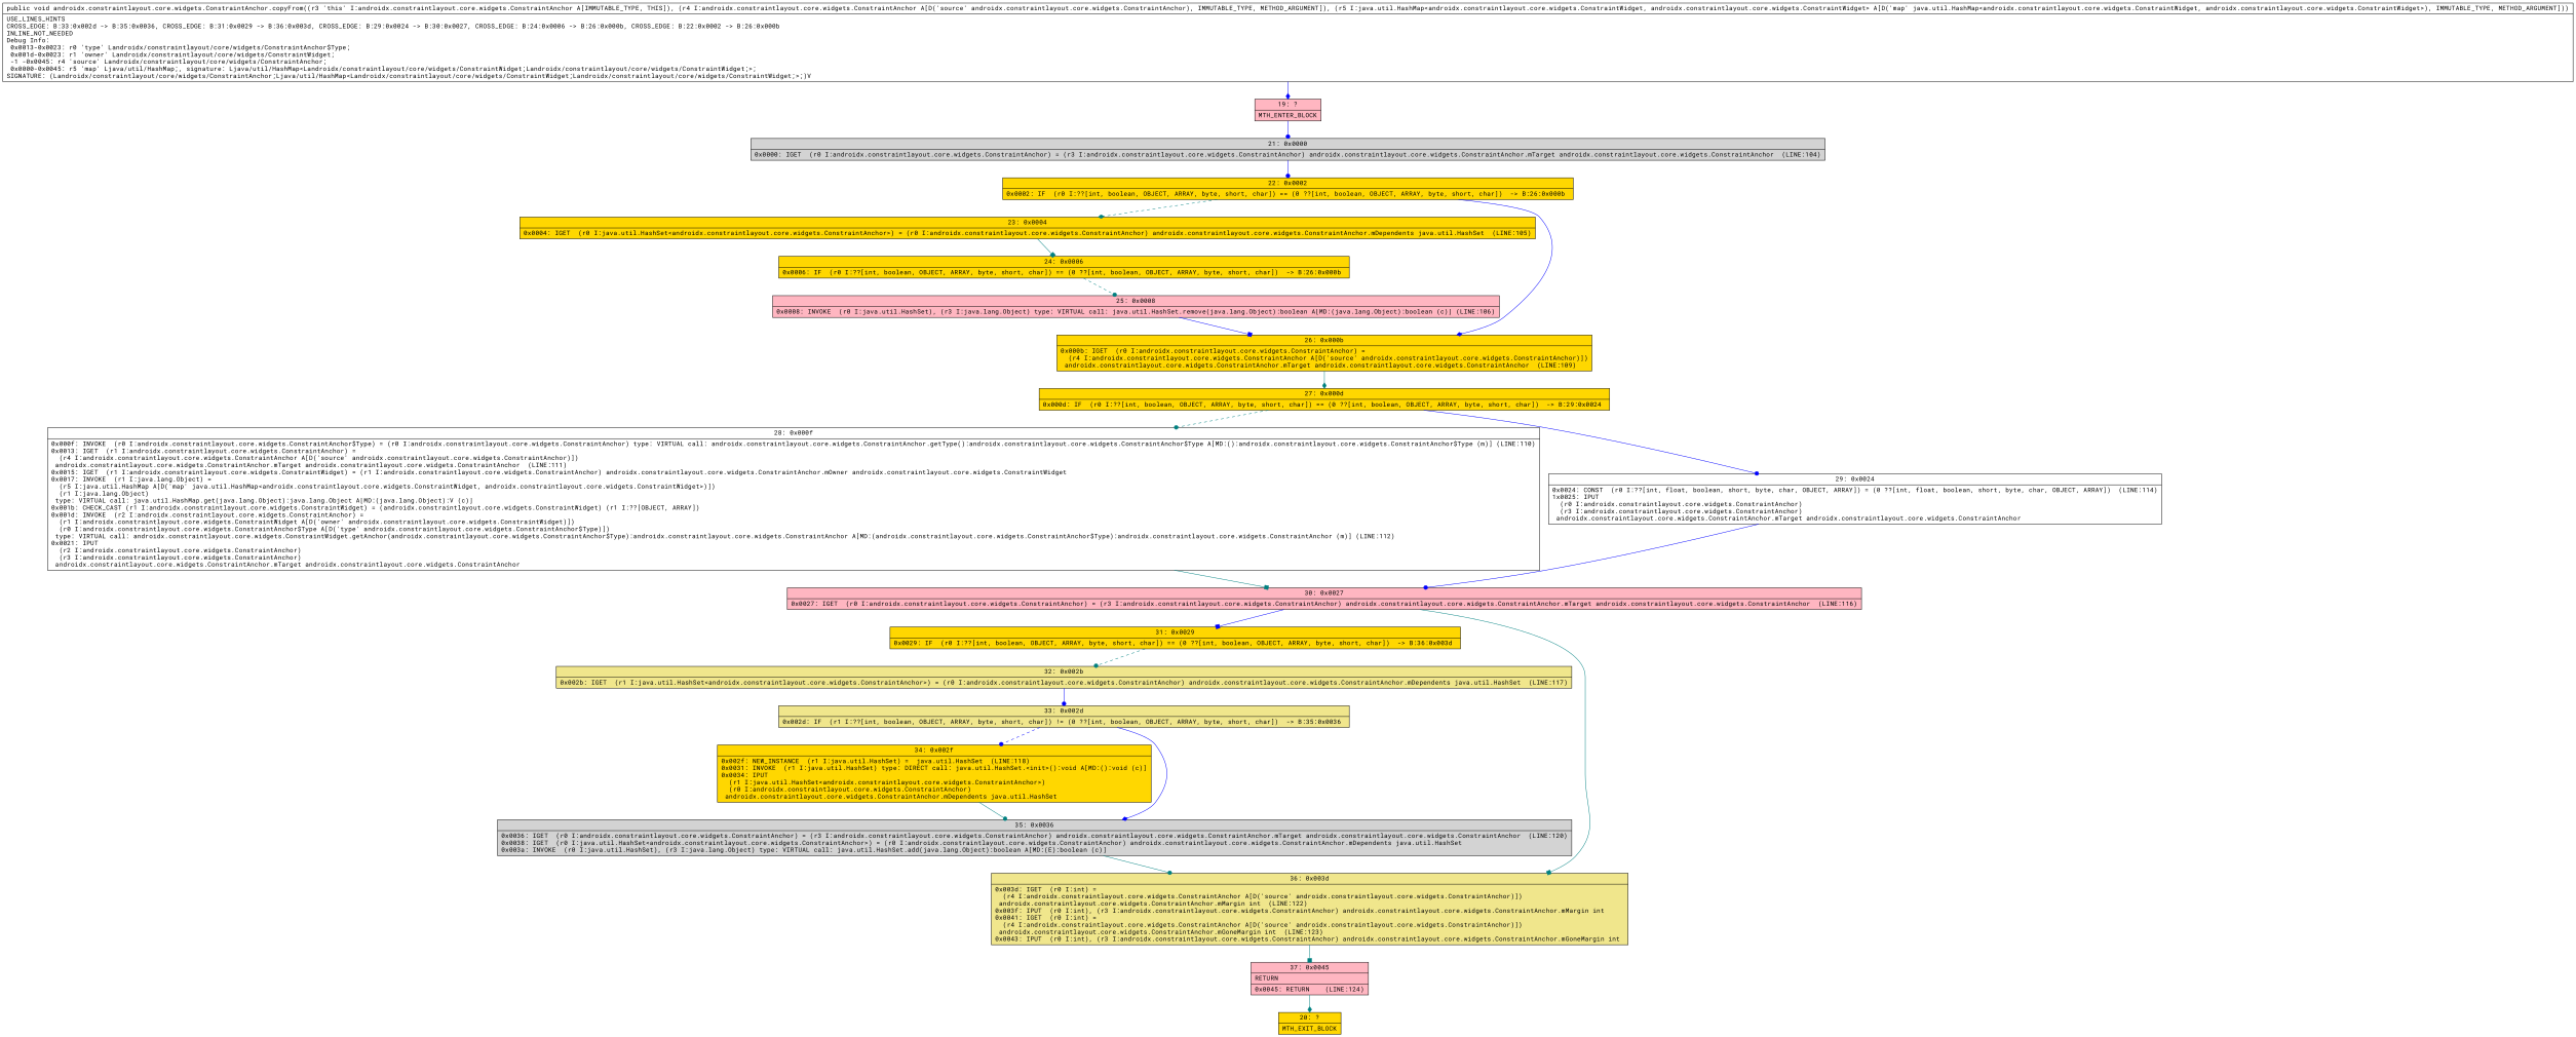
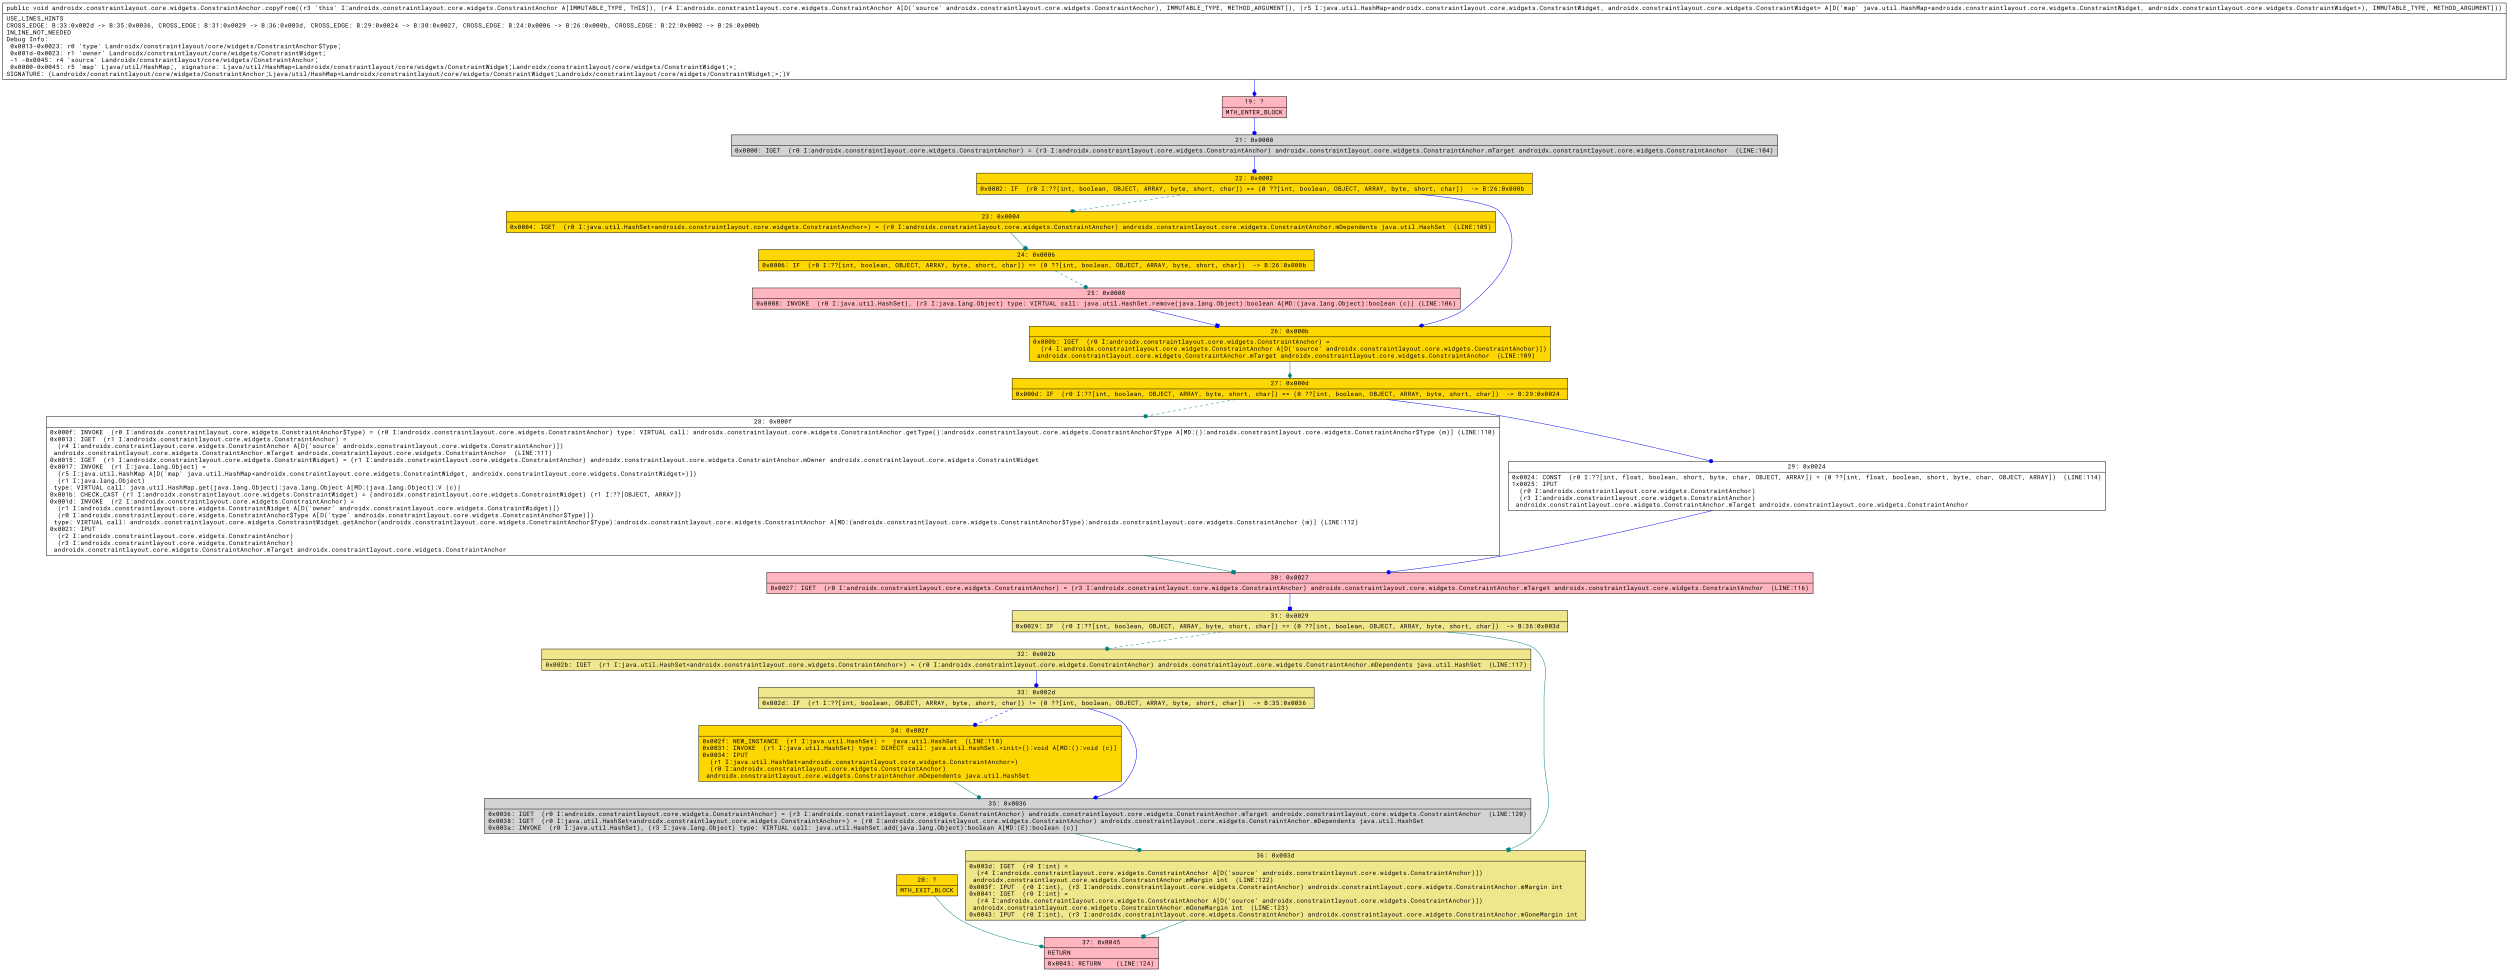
  digraph {
    fontname="Roboto Mono"
    node [fillcolor=gold fontname="Roboto Mono" shape=record style=filled]
    edge [arrowhead=dot color=teal fontname="Roboto Mono"]
    n1 [fillcolor=lightpink label="{19\:\ ?|MTH_ENTER_BLOCK\l}"]
    n2 [fillcolor=lightgrey label="{21\:\ 0x0000|0x0000: IGET  (r0 I:androidx.constraintlayout.core.widgets.ConstraintAnchor) = (r3 I:androidx.constraintlayout.core.widgets.ConstraintAnchor) androidx.constraintlayout.core.widgets.ConstraintAnchor.mTarget androidx.constraintlayout.core.widgets.ConstraintAnchor  (LINE:104)\l}"]
    n3 [label="{22\:\ 0x0002|0x0002: IF  (r0 I:??[int, boolean, OBJECT, ARRAY, byte, short, char]) == (0 ??[int, boolean, OBJECT, ARRAY, byte, short, char])  \-\> B:26:0x000b \l}"]
    n4 [label="{23\:\ 0x0004|0x0004: IGET  (r0 I:java.util.HashSet\<androidx.constraintlayout.core.widgets.ConstraintAnchor\>) = (r0 I:androidx.constraintlayout.core.widgets.ConstraintAnchor) androidx.constraintlayout.core.widgets.ConstraintAnchor.mDependents java.util.HashSet  (LINE:105)\l}"]
    n5 [label="{26\:\ 0x000b|0x000b: IGET  (r0 I:androidx.constraintlayout.core.widgets.ConstraintAnchor) = \l  (r4 I:androidx.constraintlayout.core.widgets.ConstraintAnchor A[D('source' androidx.constraintlayout.core.widgets.ConstraintAnchor)])\l androidx.constraintlayout.core.widgets.ConstraintAnchor.mTarget androidx.constraintlayout.core.widgets.ConstraintAnchor  (LINE:109)\l}"]
    n6 [label="{24\:\ 0x0006|0x0006: IF  (r0 I:??[int, boolean, OBJECT, ARRAY, byte, short, char]) == (0 ??[int, boolean, OBJECT, ARRAY, byte, short, char])  \-\> B:26:0x000b \l}"]
    n7 [label="{27\:\ 0x000d|0x000d: IF  (r0 I:??[int, boolean, OBJECT, ARRAY, byte, short, char]) == (0 ??[int, boolean, OBJECT, ARRAY, byte, short, char])  \-\> B:29:0x0024 \l}"]
    n8 [fillcolor=lightpink label="{25\:\ 0x0008|0x0008: INVOKE  (r0 I:java.util.HashSet), (r3 I:java.lang.Object) type: VIRTUAL call: java.util.HashSet.remove(java.lang.Object):boolean A[MD:(java.lang.Object):boolean (c)] (LINE:106)\l}"]
    n9 [fillcolor=white label="{28\:\ 0x000f|0x000f: INVOKE  (r0 I:androidx.constraintlayout.core.widgets.ConstraintAnchor$Type) = (r0 I:androidx.constraintlayout.core.widgets.ConstraintAnchor) type: VIRTUAL call: androidx.constraintlayout.core.widgets.ConstraintAnchor.getType():androidx.constraintlayout.core.widgets.ConstraintAnchor$Type A[MD:():androidx.constraintlayout.core.widgets.ConstraintAnchor$Type (m)] (LINE:110)\l0x0013: IGET  (r1 I:androidx.constraintlayout.core.widgets.ConstraintAnchor) = \l  (r4 I:androidx.constraintlayout.core.widgets.ConstraintAnchor A[D('source' androidx.constraintlayout.core.widgets.ConstraintAnchor)])\l androidx.constraintlayout.core.widgets.ConstraintAnchor.mTarget androidx.constraintlayout.core.widgets.ConstraintAnchor  (LINE:111)\l0x0015: IGET  (r1 I:androidx.constraintlayout.core.widgets.ConstraintWidget) = (r1 I:androidx.constraintlayout.core.widgets.ConstraintAnchor) androidx.constraintlayout.core.widgets.ConstraintAnchor.mOwner androidx.constraintlayout.core.widgets.ConstraintWidget \l0x0017: INVOKE  (r1 I:java.lang.Object) = \l  (r5 I:java.util.HashMap A[D('map' java.util.HashMap\<androidx.constraintlayout.core.widgets.ConstraintWidget, androidx.constraintlayout.core.widgets.ConstraintWidget\>)])\l  (r1 I:java.lang.Object)\l type: VIRTUAL call: java.util.HashMap.get(java.lang.Object):java.lang.Object A[MD:(java.lang.Object):V (c)]\l0x001b: CHECK_CAST (r1 I:androidx.constraintlayout.core.widgets.ConstraintWidget) = (androidx.constraintlayout.core.widgets.ConstraintWidget) (r1 I:??[OBJECT, ARRAY]) \l0x001d: INVOKE  (r2 I:androidx.constraintlayout.core.widgets.ConstraintAnchor) = \l  (r1 I:androidx.constraintlayout.core.widgets.ConstraintWidget A[D('owner' androidx.constraintlayout.core.widgets.ConstraintWidget)])\l  (r0 I:androidx.constraintlayout.core.widgets.ConstraintAnchor$Type A[D('type' androidx.constraintlayout.core.widgets.ConstraintAnchor$Type)])\l type: VIRTUAL call: androidx.constraintlayout.core.widgets.ConstraintWidget.getAnchor(androidx.constraintlayout.core.widgets.ConstraintAnchor$Type):androidx.constraintlayout.core.widgets.ConstraintAnchor A[MD:(androidx.constraintlayout.core.widgets.ConstraintAnchor$Type):androidx.constraintlayout.core.widgets.ConstraintAnchor (m)] (LINE:112)\l0x0021: IPUT  \l  (r2 I:androidx.constraintlayout.core.widgets.ConstraintAnchor)\l  (r3 I:androidx.constraintlayout.core.widgets.ConstraintAnchor)\l androidx.constraintlayout.core.widgets.ConstraintAnchor.mTarget androidx.constraintlayout.core.widgets.ConstraintAnchor \l}"]
    n10 [fillcolor=white label="{29\:\ 0x0024|0x0024: CONST  (r0 I:??[int, float, boolean, short, byte, char, OBJECT, ARRAY]) = (0 ??[int, float, boolean, short, byte, char, OBJECT, ARRAY])  (LINE:114)\l1x0025: IPUT  \l  (r0 I:androidx.constraintlayout.core.widgets.ConstraintAnchor)\l  (r3 I:androidx.constraintlayout.core.widgets.ConstraintAnchor)\l androidx.constraintlayout.core.widgets.ConstraintAnchor.mTarget androidx.constraintlayout.core.widgets.ConstraintAnchor \l}"]
    n11 [fillcolor=lightpink label="{30\:\ 0x0027|0x0027: IGET  (r0 I:androidx.constraintlayout.core.widgets.ConstraintAnchor) = (r3 I:androidx.constraintlayout.core.widgets.ConstraintAnchor) androidx.constraintlayout.core.widgets.ConstraintAnchor.mTarget androidx.constraintlayout.core.widgets.ConstraintAnchor  (LINE:116)\l}"]
-   n12 [label="{31\:\ 0x0029|0x0029: IF  (r0 I:??[int, boolean, OBJECT, ARRAY, byte, short, char]) == (0 ??[int, boolean, OBJECT, ARRAY, byte, short, char])  \-\> B:36:0x003d \l}"]
+   n12 [fillcolor=khaki label="{31\:\ 0x0029|0x0029: IF  (r0 I:??[int, boolean, OBJECT, ARRAY, byte, short, char]) == (0 ??[int, boolean, OBJECT, ARRAY, byte, short, char])  \-\> B:36:0x003d \l}"]
    n13 [fillcolor=khaki label="{32\:\ 0x002b|0x002b: IGET  (r1 I:java.util.HashSet\<androidx.constraintlayout.core.widgets.ConstraintAnchor\>) = (r0 I:androidx.constraintlayout.core.widgets.ConstraintAnchor) androidx.constraintlayout.core.widgets.ConstraintAnchor.mDependents java.util.HashSet  (LINE:117)\l}"]
    n14 [fillcolor=khaki label="{36\:\ 0x003d|0x003d: IGET  (r0 I:int) = \l  (r4 I:androidx.constraintlayout.core.widgets.ConstraintAnchor A[D('source' androidx.constraintlayout.core.widgets.ConstraintAnchor)])\l androidx.constraintlayout.core.widgets.ConstraintAnchor.mMargin int  (LINE:122)\l0x003f: IPUT  (r0 I:int), (r3 I:androidx.constraintlayout.core.widgets.ConstraintAnchor) androidx.constraintlayout.core.widgets.ConstraintAnchor.mMargin int \l0x0041: IGET  (r0 I:int) = \l  (r4 I:androidx.constraintlayout.core.widgets.ConstraintAnchor A[D('source' androidx.constraintlayout.core.widgets.ConstraintAnchor)])\l androidx.constraintlayout.core.widgets.ConstraintAnchor.mGoneMargin int  (LINE:123)\l0x0043: IPUT  (r0 I:int), (r3 I:androidx.constraintlayout.core.widgets.ConstraintAnchor) androidx.constraintlayout.core.widgets.ConstraintAnchor.mGoneMargin int \l}"]
    n15 [fillcolor=khaki label="{33\:\ 0x002d|0x002d: IF  (r1 I:??[int, boolean, OBJECT, ARRAY, byte, short, char]) != (0 ??[int, boolean, OBJECT, ARRAY, byte, short, char])  \-\> B:35:0x0036 \l}"]
    n16 [fillcolor=lightpink label="{37\:\ 0x0045|RETURN\l|0x0045: RETURN    (LINE:124)\l}"]
    n17 [label="{34\:\ 0x002f|0x002f: NEW_INSTANCE  (r1 I:java.util.HashSet) =  java.util.HashSet  (LINE:118)\l0x0031: INVOKE  (r1 I:java.util.HashSet) type: DIRECT call: java.util.HashSet.\<init\>():void A[MD:():void (c)]\l0x0034: IPUT  \l  (r1 I:java.util.HashSet\<androidx.constraintlayout.core.widgets.ConstraintAnchor\>)\l  (r0 I:androidx.constraintlayout.core.widgets.ConstraintAnchor)\l androidx.constraintlayout.core.widgets.ConstraintAnchor.mDependents java.util.HashSet \l}"]
    n18 [fillcolor=lightgrey label="{35\:\ 0x0036|0x0036: IGET  (r0 I:androidx.constraintlayout.core.widgets.ConstraintAnchor) = (r3 I:androidx.constraintlayout.core.widgets.ConstraintAnchor) androidx.constraintlayout.core.widgets.ConstraintAnchor.mTarget androidx.constraintlayout.core.widgets.ConstraintAnchor  (LINE:120)\l0x0038: IGET  (r0 I:java.util.HashSet\<androidx.constraintlayout.core.widgets.ConstraintAnchor\>) = (r0 I:androidx.constraintlayout.core.widgets.ConstraintAnchor) androidx.constraintlayout.core.widgets.ConstraintAnchor.mDependents java.util.HashSet \l0x003a: INVOKE  (r0 I:java.util.HashSet), (r3 I:java.lang.Object) type: VIRTUAL call: java.util.HashSet.add(java.lang.Object):boolean A[MD:(E):boolean (c)]\l}"]
    n19 [label="{20\:\ ?|MTH_EXIT_BLOCK\l}"]
    n20 [fillcolor=white label="{public void androidx.constraintlayout.core.widgets.ConstraintAnchor.copyFrom((r3 'this' I:androidx.constraintlayout.core.widgets.ConstraintAnchor A[IMMUTABLE_TYPE, THIS]), (r4 I:androidx.constraintlayout.core.widgets.ConstraintAnchor A[D('source' androidx.constraintlayout.core.widgets.ConstraintAnchor), IMMUTABLE_TYPE, METHOD_ARGUMENT]), (r5 I:java.util.HashMap\<androidx.constraintlayout.core.widgets.ConstraintWidget, androidx.constraintlayout.core.widgets.ConstraintWidget\> A[D('map' java.util.HashMap\<androidx.constraintlayout.core.widgets.ConstraintWidget, androidx.constraintlayout.core.widgets.ConstraintWidget\>), IMMUTABLE_TYPE, METHOD_ARGUMENT]))  | USE_LINES_HINTS\lCROSS_EDGE: B:33:0x002d \-\> B:35:0x0036, CROSS_EDGE: B:31:0x0029 \-\> B:36:0x003d, CROSS_EDGE: B:29:0x0024 \-\> B:30:0x0027, CROSS_EDGE: B:24:0x0006 \-\> B:26:0x000b, CROSS_EDGE: B:22:0x0002 \-\> B:26:0x000b\lINLINE_NOT_NEEDED\lDebug Info:\l  0x0013\-0x0023: r0 'type' Landroidx\/constraintlayout\/core\/widgets\/ConstraintAnchor$Type;\l  0x001d\-0x0023: r1 'owner' Landroidx\/constraintlayout\/core\/widgets\/ConstraintWidget;\l  \-1 \-0x0045: r4 'source' Landroidx\/constraintlayout\/core\/widgets\/ConstraintAnchor;\l  0x0000\-0x0045: r5 'map' Ljava\/util\/HashMap;, signature: Ljava\/util\/HashMap\<Landroidx\/constraintlayout\/core\/widgets\/ConstraintWidget;Landroidx\/constraintlayout\/core\/widgets\/ConstraintWidget;\>;\lSIGNATURE: (Landroidx\/constraintlayout\/core\/widgets\/ConstraintAnchor;Ljava\/util\/HashMap\<Landroidx\/constraintlayout\/core\/widgets\/ConstraintWidget;Landroidx\/constraintlayout\/core\/widgets\/ConstraintWidget;\>;)V\l}"]
    n1 -> n2 [color=blue]
    n2 -> n3 [color=blue]
    n3 -> n4 [arrowhead=diamond style=dashed]
    n3 -> n5 [arrowhead=diamond color=blue]
    n4 -> n6 [arrowhead=box]
    n5 -> n7 [arrowhead=diamond]
    n6 -> n8 [style=dashed]
    n7 -> n9 [style=dashed]
    n7 -> n10 [color=blue]
    n8 -> n5 [arrowhead=box color=blue]
    n9 -> n11 [arrowhead=box]
    n10 -> n11 [color=blue]
    n11 -> n12 [arrowhead=box color=blue]
    n12 -> n13 [style=dashed]
-   n11 -> n14 [arrowhead=box]
+   n12 -> n14 [arrowhead=box]
    n13 -> n15 [color=blue]
    n14 -> n16 [arrowhead=box]
    n15 -> n17 [color=blue style=dashed]
    n15 -> n18 [arrowhead=diamond color=blue]
-   n16 -> n19 [arrowhead=diamond]
+   n19 -> n16 [arrowhead=diamond]
    n17 -> n18
    n18 -> n14
    n20 -> n1 [arrowhead=diamond color=blue]
  }
